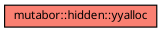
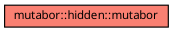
  digraph {
    rankdir=LR
-   n1 [color=black fillcolor=salmon fontname=Sans fontsize=10 height=0.2 label="mutabor::hidden::yyalloc" shape=record style=filled width=0.4]
+   n1 [color=black fillcolor=salmon fontname=Sans fontsize=10 height=0.2 label="mutabor::hidden::mutabor" shape=record style=filled width=0.4]
  }
